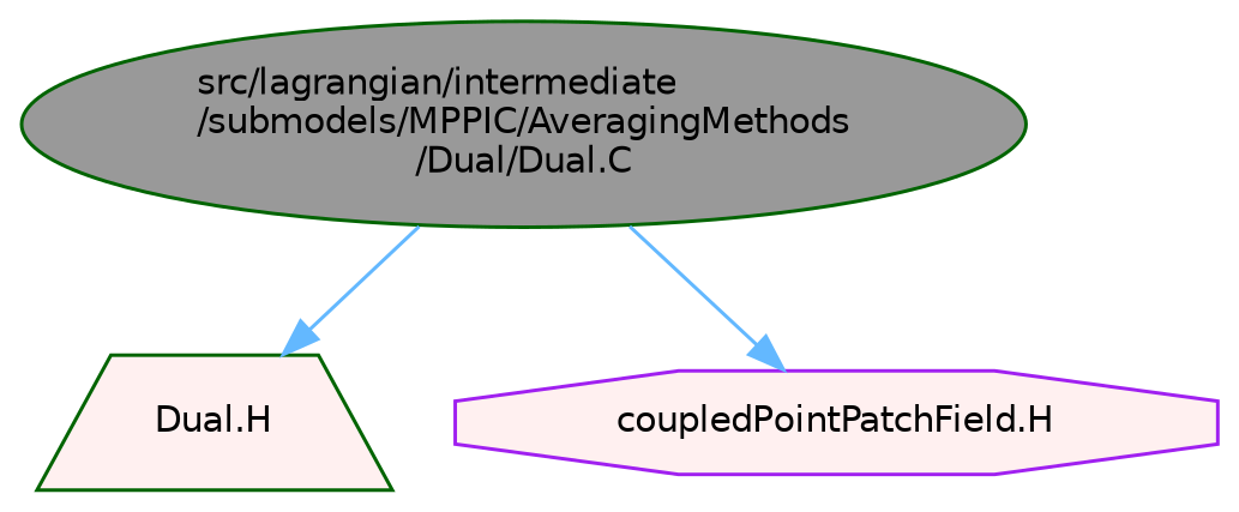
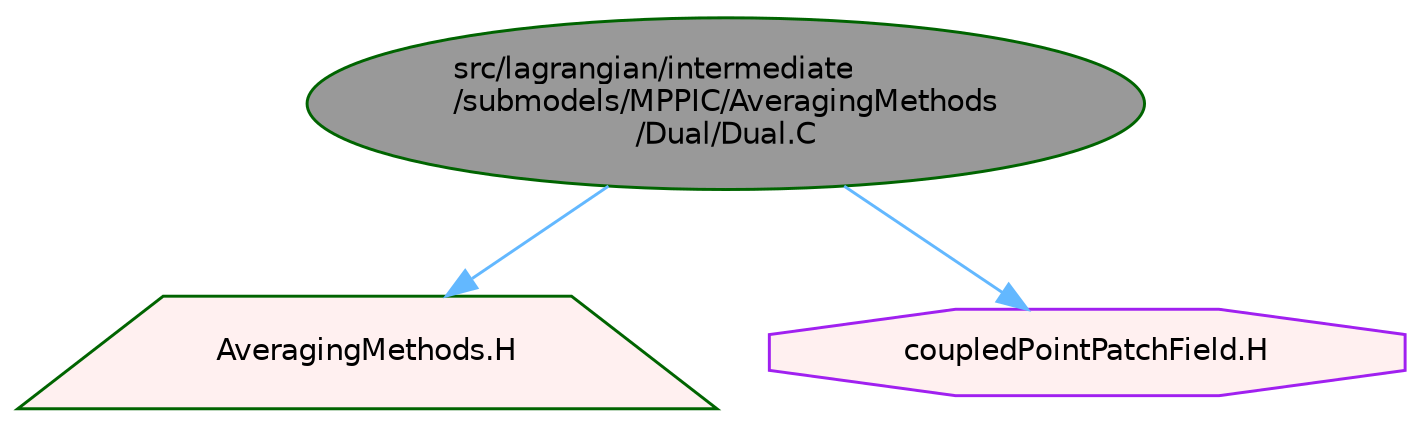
  digraph {
    node [color=darkgreen fillcolor="#FFF0F0" fontname=Helvetica fontsize=10 style=filled]
    edge [color=steelblue1 fontname=Helvetica fontsize=10 labelfontname=Helvetica labelfontsize=10 style=solid]
    n1 [fillcolor=grey60 fontcolor=black height=0.2 label="src/lagrangian/intermediate\l/submodels/MPPIC/AveragingMethods\l/Dual/Dual.C" shape=ellipse width=0.4]
-   n2 [height=0.2 label="Dual.H" shape=trapezium width=0.4]
+   n2 [height=0.2 label="AveragingMethods.H" shape=trapezium width=0.4]
    n3 [color=purple height=0.2 label="coupledPointPatchField.H" shape=octagon width=0.4]
    n1 -> n2
    n1 -> n3
  }
